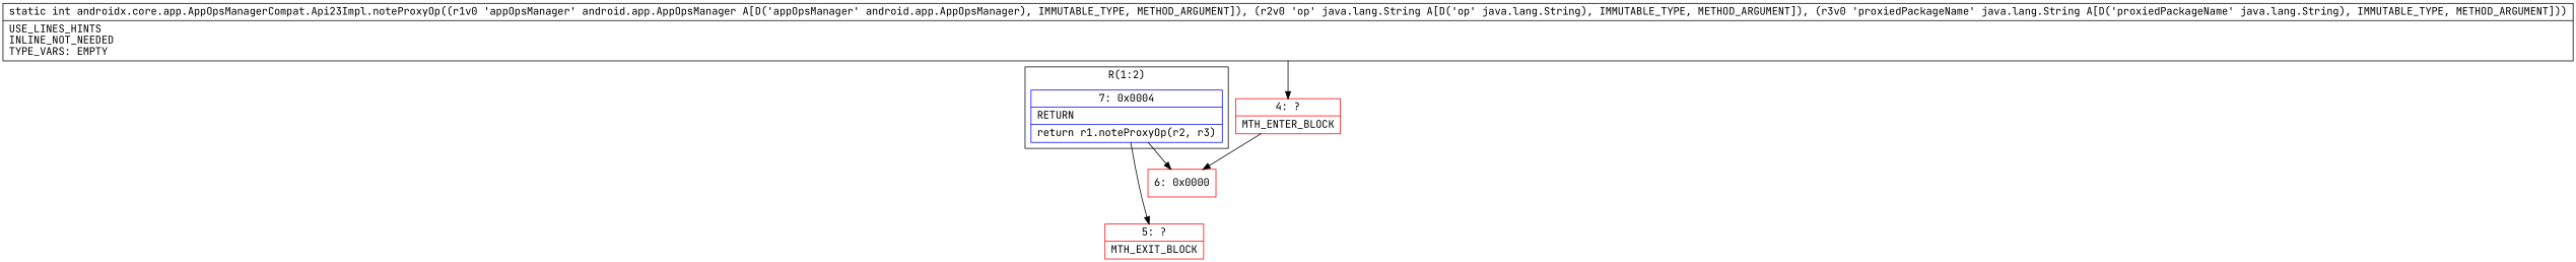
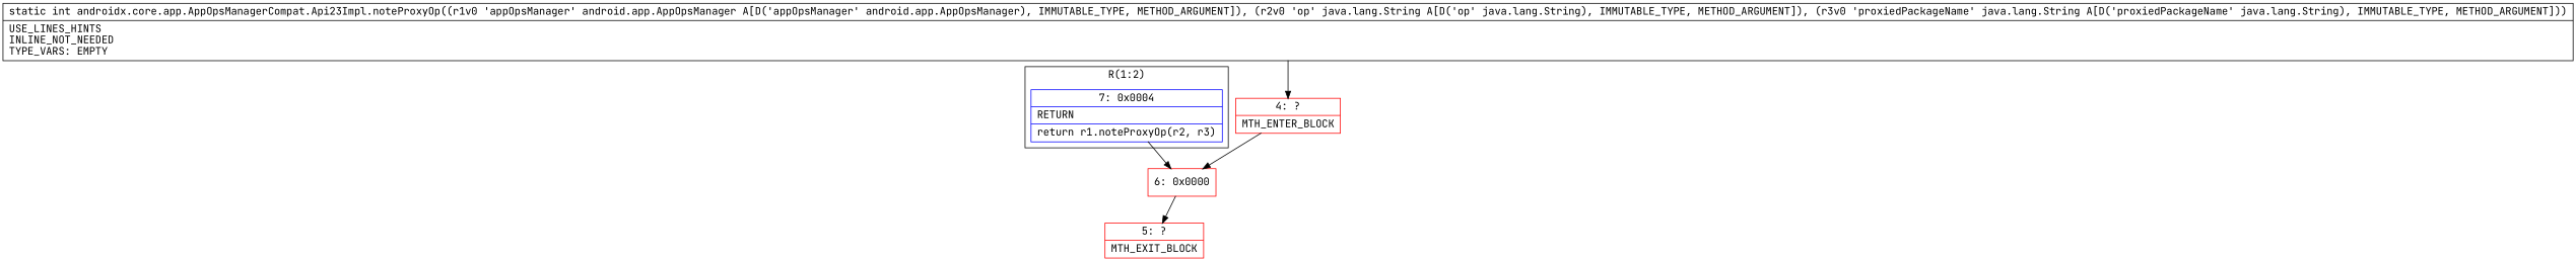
  digraph {
    fontname="JetBrains Mono"
    node [color=red fontname="JetBrains Mono" shape=record]
    edge [fontname="JetBrains Mono"]
    n1 [color=blue label="{7\:\ 0x0004|RETURN\l|return r1.noteProxyOp(r2, r3)\l}"]
    n2 [label="{5\:\ ?|MTH_EXIT_BLOCK\l}"]
    n3 [label="{6\:\ 0x0000}"]
    n4 [label="{4\:\ ?|MTH_ENTER_BLOCK\l}"]
    n5 [label="{static int androidx.core.app.AppOpsManagerCompat.Api23Impl.noteProxyOp((r1v0 'appOpsManager' android.app.AppOpsManager A[D('appOpsManager' android.app.AppOpsManager), IMMUTABLE_TYPE, METHOD_ARGUMENT]), (r2v0 'op' java.lang.String A[D('op' java.lang.String), IMMUTABLE_TYPE, METHOD_ARGUMENT]), (r3v0 'proxiedPackageName' java.lang.String A[D('proxiedPackageName' java.lang.String), IMMUTABLE_TYPE, METHOD_ARGUMENT]))  | USE_LINES_HINTS\lINLINE_NOT_NEEDED\lTYPE_VARS: EMPTY\l}" color=""]
    subgraph cluster_1 {
      label="R(1:2)"
      n1
    }
-   n1 -> n2
+   n3 -> n2
    n1 -> n3
    n4 -> n3
    n5 -> n4
  }
